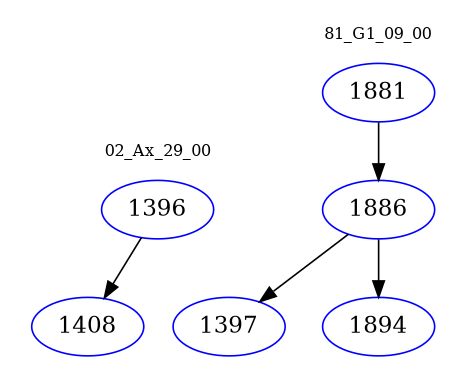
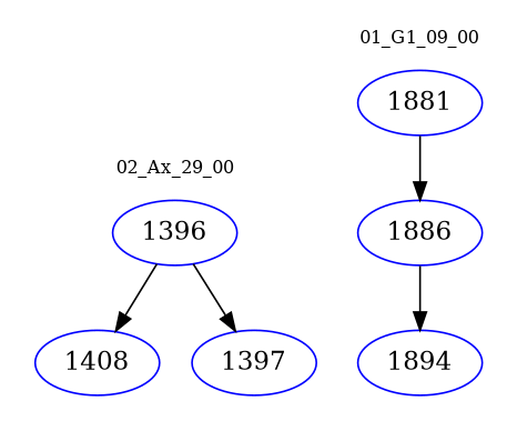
  digraph {
    node [color=blue]
    edge [color=black]
    n1 [label=1396]
    n2 [label=1397]
    n3 [label=1408]
    n4 [label=1881]
    n5 [label=1886]
    n6 [label=1894]
    subgraph cluster_1 {
      color=white
      fontsize=10
      label="02_Ax_29_00"
      n1
      n2
      n3
    }
    subgraph cluster_2 {
      color=white
      fontsize=10
-     label="81_G1_09_00"
+     label="01_G1_09_00"
      n4
      n5
      n6
    }
-   n5 -> n2
+   n1 -> n2
    n1 -> n3
    n4 -> n5
    n5 -> n6
  }
